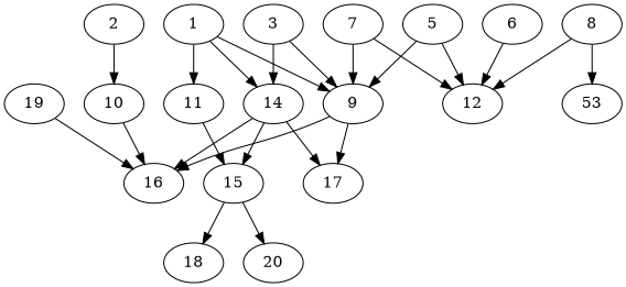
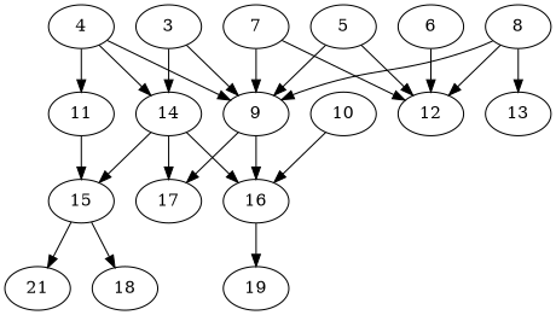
  digraph {
    node [alpha=0.19]
-   2 [alpha=0.11 expect_size=11026432]
    10 [alpha=0.02 expect_size=40306688]
    16 [alpha=0.09 expect_size=47002624]
    19 [alpha=0.06 expect_size=8241152]
    3 [expect_size=25353216]
    9 [alpha=0.01 expect_size=48114688]
    14 [alpha=0.17 expect_size=25603072]
    17 [expect_size=21105664]
    15 [alpha=0.03 expect_size=24060928]
    18 [alpha=0.14 expect_size=24357888]
-   20 [alpha=0.10 expect_size=10425344]
-   4 [expect_size=47784960 label=1]
+   20 [alpha=0.10 expect_size=10425344 label=21]
+   4 [expect_size=47784960]
    11 [alpha=0.13 expect_size=35375104]
    5 [alpha=0.10 expect_size=24359936]
    12 [alpha=0.07 expect_size=49059840]
    6 [alpha=0.09 expect_size=32065536]
    7 [alpha=0.01 expect_size=49993728]
    8 [alpha=0.13 expect_size=13497344]
-   13 [alpha=0.03 expect_size=27494400 label=53]
-   2 -> 10
+   13 [alpha=0.03 expect_size=27494400]
    10 -> 16
-   19 -> 16
+   16 -> 19
    3 -> 9
    3 -> 14
    9 -> 16
    9 -> 17
    14 -> 16
    14 -> 17
    14 -> 15
    15 -> 18
    15 -> 20
    4 -> 9
    4 -> 14
    4 -> 11
    11 -> 15
    5 -> 9
    5 -> 12
    6 -> 12
    7 -> 9
    7 -> 12
+   8 -> 9
    8 -> 12
    8 -> 13
  }
